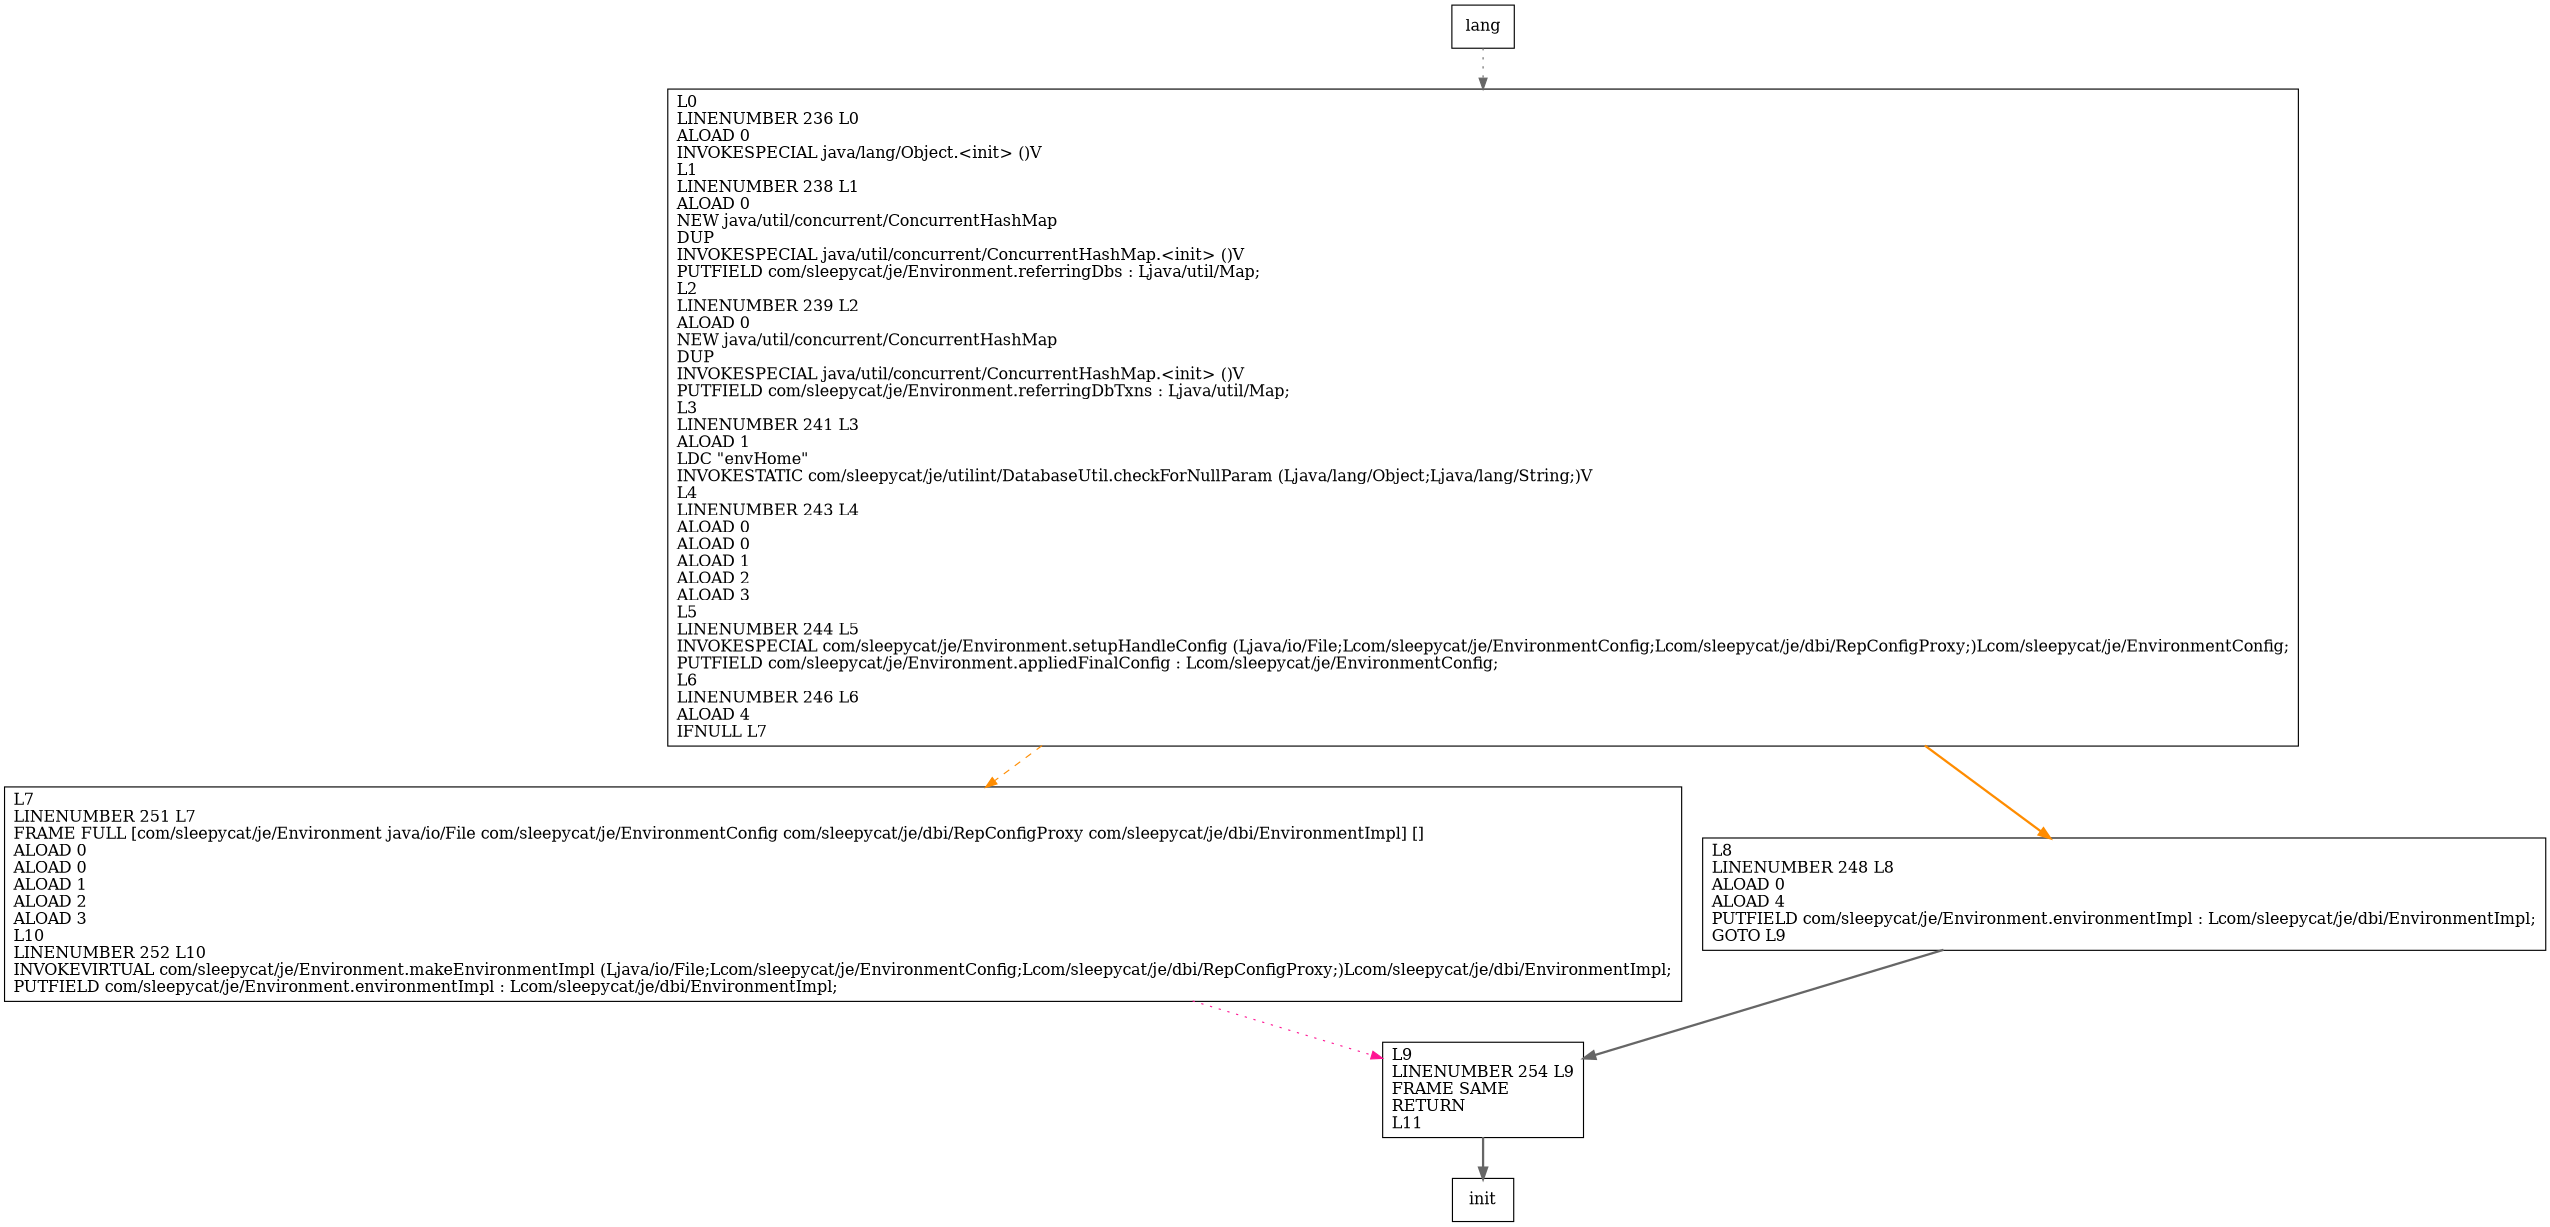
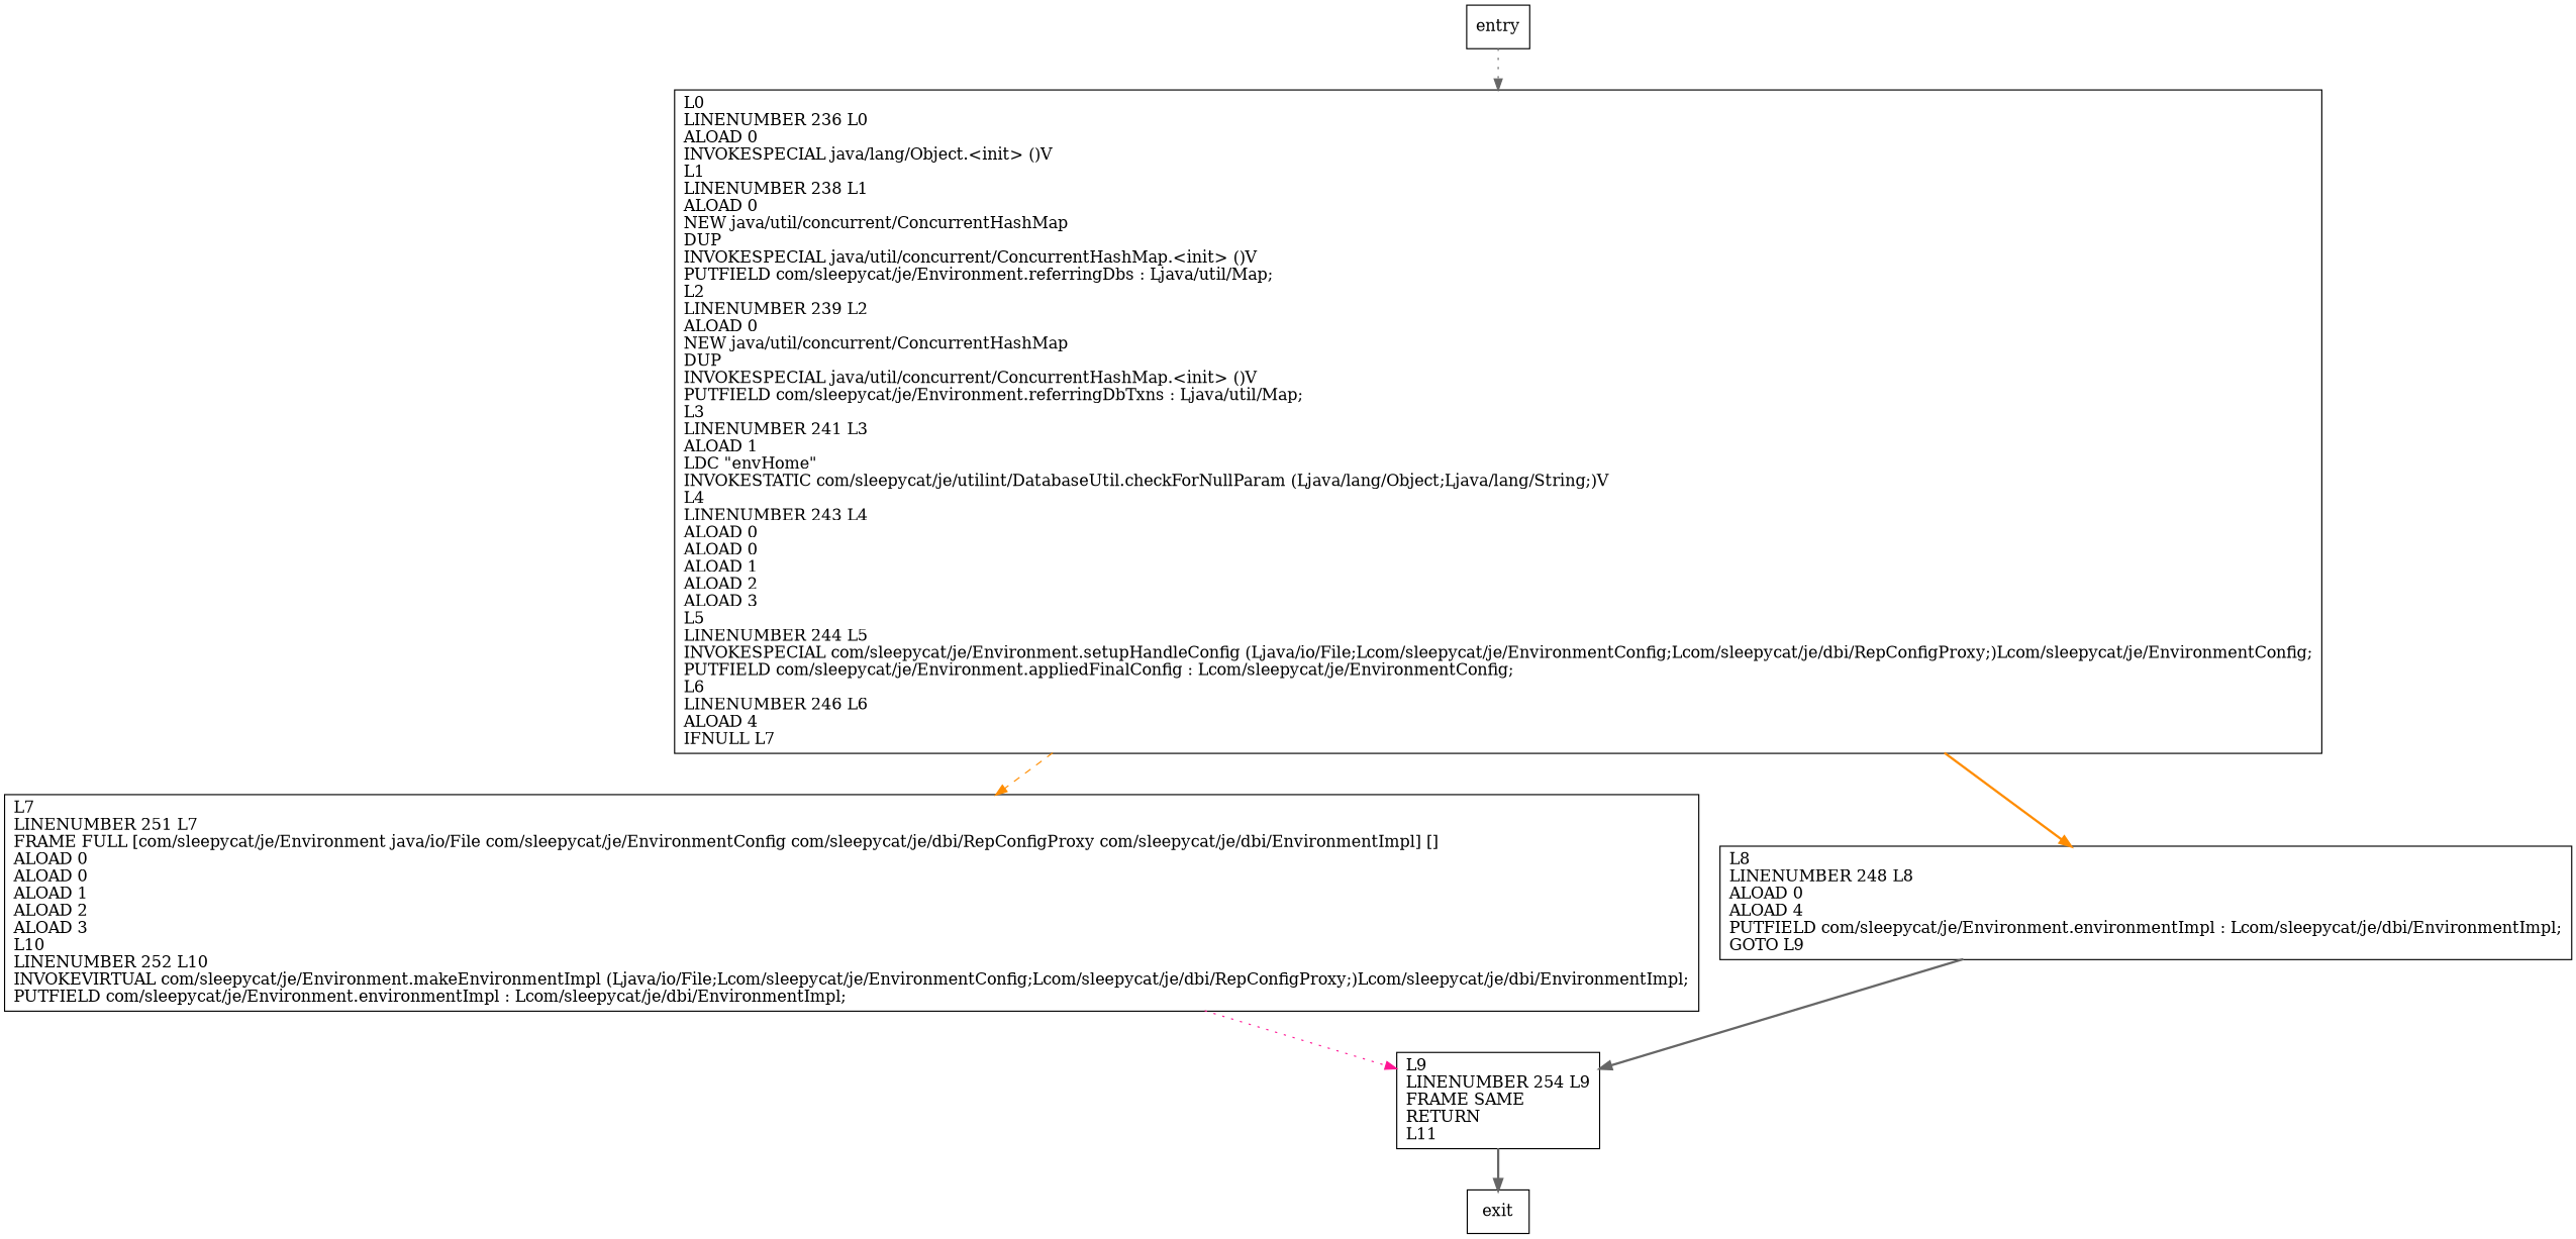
  digraph {
    node [shape=record]
    edge [color=gray40 style=bold]
    n1 [label="L0\lLINENUMBER 236 L0\lALOAD 0\lINVOKESPECIAL java/lang/Object.\<init\> ()V\lL1\lLINENUMBER 238 L1\lALOAD 0\lNEW java/util/concurrent/ConcurrentHashMap\lDUP\lINVOKESPECIAL java/util/concurrent/ConcurrentHashMap.\<init\> ()V\lPUTFIELD com/sleepycat/je/Environment.referringDbs : Ljava/util/Map;\lL2\lLINENUMBER 239 L2\lALOAD 0\lNEW java/util/concurrent/ConcurrentHashMap\lDUP\lINVOKESPECIAL java/util/concurrent/ConcurrentHashMap.\<init\> ()V\lPUTFIELD com/sleepycat/je/Environment.referringDbTxns : Ljava/util/Map;\lL3\lLINENUMBER 241 L3\lALOAD 1\lLDC \"envHome\"\lINVOKESTATIC com/sleepycat/je/utilint/DatabaseUtil.checkForNullParam (Ljava/lang/Object;Ljava/lang/String;)V\lL4\lLINENUMBER 243 L4\lALOAD 0\lALOAD 0\lALOAD 1\lALOAD 2\lALOAD 3\lL5\lLINENUMBER 244 L5\lINVOKESPECIAL com/sleepycat/je/Environment.setupHandleConfig (Ljava/io/File;Lcom/sleepycat/je/EnvironmentConfig;Lcom/sleepycat/je/dbi/RepConfigProxy;)Lcom/sleepycat/je/EnvironmentConfig;\lPUTFIELD com/sleepycat/je/Environment.appliedFinalConfig : Lcom/sleepycat/je/EnvironmentConfig;\lL6\lLINENUMBER 246 L6\lALOAD 4\lIFNULL L7\l"]
    n2 [label="L7\lLINENUMBER 251 L7\lFRAME FULL [com/sleepycat/je/Environment java/io/File com/sleepycat/je/EnvironmentConfig com/sleepycat/je/dbi/RepConfigProxy com/sleepycat/je/dbi/EnvironmentImpl] []\lALOAD 0\lALOAD 0\lALOAD 1\lALOAD 2\lALOAD 3\lL10\lLINENUMBER 252 L10\lINVOKEVIRTUAL com/sleepycat/je/Environment.makeEnvironmentImpl (Ljava/io/File;Lcom/sleepycat/je/EnvironmentConfig;Lcom/sleepycat/je/dbi/RepConfigProxy;)Lcom/sleepycat/je/dbi/EnvironmentImpl;\lPUTFIELD com/sleepycat/je/Environment.environmentImpl : Lcom/sleepycat/je/dbi/EnvironmentImpl;\l"]
    n3 [label="L8\lLINENUMBER 248 L8\lALOAD 0\lALOAD 4\lPUTFIELD com/sleepycat/je/Environment.environmentImpl : Lcom/sleepycat/je/dbi/EnvironmentImpl;\lGOTO L9\l"]
    n4 [label="L9\lLINENUMBER 254 L9\lFRAME SAME\lRETURN\lL11\l"]
-   exit [label=init]
-   entry [label=lang]
+   exit
+   entry
    n1 -> n2 [color=darkorange style=dashed]
    n1 -> n3 [color=darkorange]
    n2 -> n4 [color=deeppink style=dotted]
    n3 -> n4
    n4 -> exit
    entry -> n1 [style=dotted]
  }
